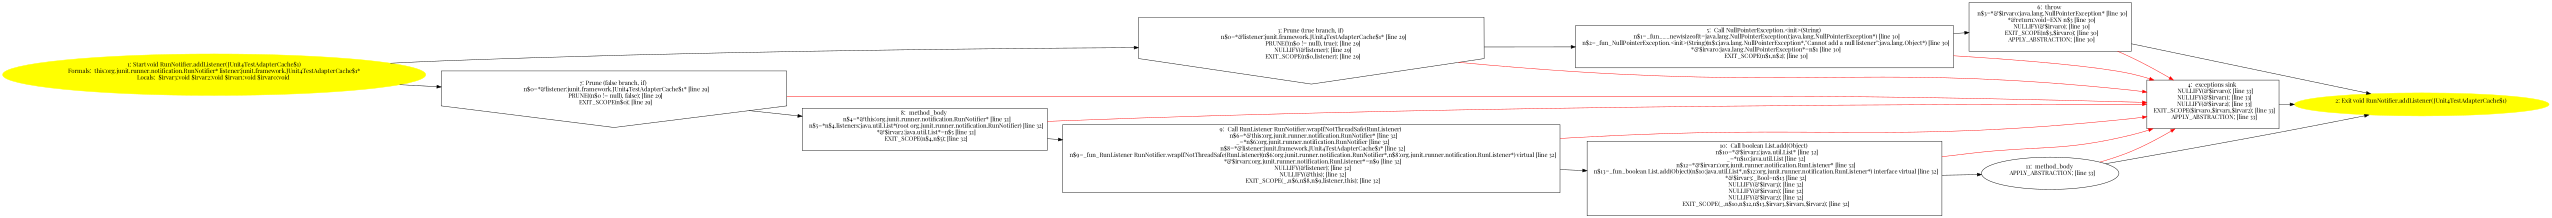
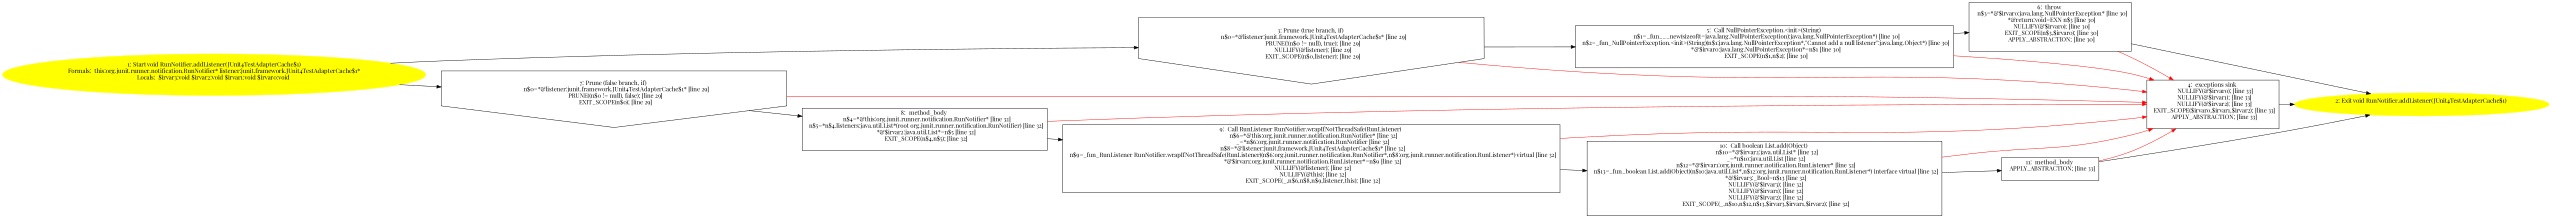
  digraph {
    rankdir=LR
    fontname="Playfair Display"
    node [fontname="Playfair Display" shape=box]
    edge [fontname="Playfair Display"]
    n1 [color=yellow label="1: Start void RunNotifier.addListener(JUnit4TestAdapterCache$1)\nFormals:  this:org.junit.runner.notification.RunNotifier* listener:junit.framework.JUnit4TestAdapterCache$1*\nLocals:  $irvar3:void $irvar2:void $irvar1:void $irvar0:void \n  " style=filled shape=""]
    n2 [label="3: Prune (true branch, if) \n   n$0=*&listener:junit.framework.JUnit4TestAdapterCache$1* [line 29]\n  PRUNE(!(n$0 != null), true); [line 29]\n  NULLIFY(&listener); [line 29]\n  EXIT_SCOPE(n$0,listener); [line 29]\n " shape=invhouse]
    n3 [label="7: Prune (false branch, if) \n   n$0=*&listener:junit.framework.JUnit4TestAdapterCache$1* [line 29]\n  PRUNE((n$0 != null), false); [line 29]\n  EXIT_SCOPE(n$0); [line 29]\n " shape=invhouse]
    n4 [label="5:  Call NullPointerException.<init>(String) \n   n$1=_fun___new(sizeof(t=java.lang.NullPointerException):java.lang.NullPointerException*) [line 30]\n  n$2=_fun_NullPointerException.<init>(String)(n$1:java.lang.NullPointerException*,\"Cannot add a null listener\":java.lang.Object*) [line 30]\n  *&$irvar0:java.lang.NullPointerException*=n$1 [line 30]\n  EXIT_SCOPE(n$1,n$2); [line 30]\n "]
    n5 [label="4:  exceptions sink \n   NULLIFY(&$irvar0); [line 33]\n  NULLIFY(&$irvar1); [line 33]\n  NULLIFY(&$irvar2); [line 33]\n  EXIT_SCOPE($irvar0,$irvar1,$irvar2); [line 33]\n  APPLY_ABSTRACTION; [line 33]\n "]
    n6 [label="8:  method_body \n   n$4=*&this:org.junit.runner.notification.RunNotifier* [line 32]\n  n$5=*n$4.listeners:java.util.List*(root org.junit.runner.notification.RunNotifier) [line 32]\n  *&$irvar2:java.util.List*=n$5 [line 32]\n  EXIT_SCOPE(n$4,n$5); [line 32]\n "]
    n7 [color=yellow label="2: Exit void RunNotifier.addListener(JUnit4TestAdapterCache$1) \n  " style=filled shape=""]
    n8 [label="6:  throw \n   n$3=*&$irvar0:java.lang.NullPointerException* [line 30]\n  *&return:void=EXN n$3 [line 30]\n  NULLIFY(&$irvar0); [line 30]\n  EXIT_SCOPE(n$3,$irvar0); [line 30]\n  APPLY_ABSTRACTION; [line 30]\n "]
    n9 [label="9:  Call RunListener RunNotifier.wrapIfNotThreadSafe(RunListener) \n   n$6=*&this:org.junit.runner.notification.RunNotifier* [line 32]\n  _=*n$6:org.junit.runner.notification.RunNotifier [line 32]\n  n$8=*&listener:junit.framework.JUnit4TestAdapterCache$1* [line 32]\n  n$9=_fun_RunListener RunNotifier.wrapIfNotThreadSafe(RunListener)(n$6:org.junit.runner.notification.RunNotifier*,n$8:org.junit.runner.notification.RunListener*) virtual [line 32]\n  *&$irvar1:org.junit.runner.notification.RunListener*=n$9 [line 32]\n  NULLIFY(&listener); [line 32]\n  NULLIFY(&this); [line 32]\n  EXIT_SCOPE(_,n$6,n$8,n$9,listener,this); [line 32]\n "]
    n10 [label="10:  Call boolean List.add(Object) \n   n$10=*&$irvar2:java.util.List* [line 32]\n  _=*n$10:java.util.List [line 32]\n  n$12=*&$irvar1:org.junit.runner.notification.RunListener* [line 32]\n  n$13=_fun_boolean List.add(Object)(n$10:java.util.List*,n$12:org.junit.runner.notification.RunListener*) interface virtual [line 32]\n  *&$irvar3:_Bool=n$13 [line 32]\n  NULLIFY(&$irvar3); [line 32]\n  NULLIFY(&$irvar1); [line 32]\n  NULLIFY(&$irvar2); [line 32]\n  EXIT_SCOPE(_,n$10,n$12,n$13,$irvar3,$irvar1,$irvar2); [line 32]\n "]
-   n11 [label="11:  method_body \n   APPLY_ABSTRACTION; [line 33]\n " shape=ellipse]
+   n11 [label="11:  method_body \n   APPLY_ABSTRACTION; [line 33]\n "]
    n1 -> n2
    n1 -> n3
    n2 -> n4
    n2 -> n5 [color=red]
    n3 -> n5 [color=red]
    n3 -> n6
    n4 -> n5 [color=red]
    n4 -> n8
    n5 -> n7
    n6 -> n5 [color=red]
    n6 -> n9
    n8 -> n5 [color=red]
    n8 -> n7
    n9 -> n5 [color=red]
    n9 -> n10
    n10 -> n5 [color=red]
    n10 -> n11
    n11 -> n5 [color=red]
    n11 -> n7
  }
